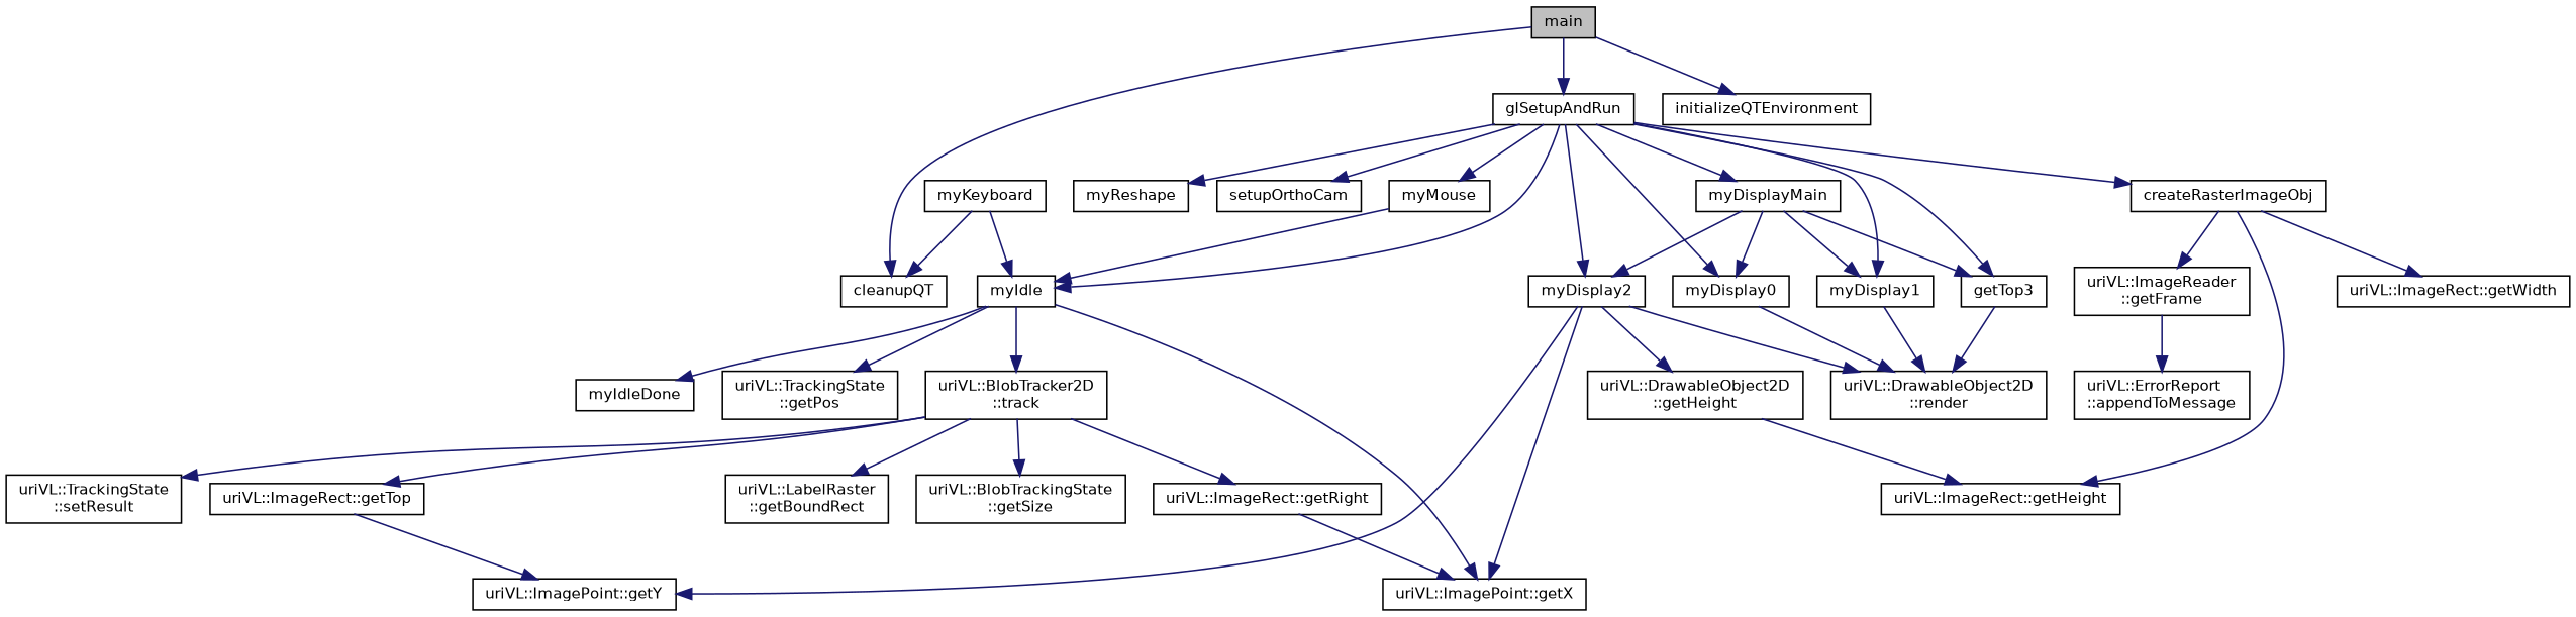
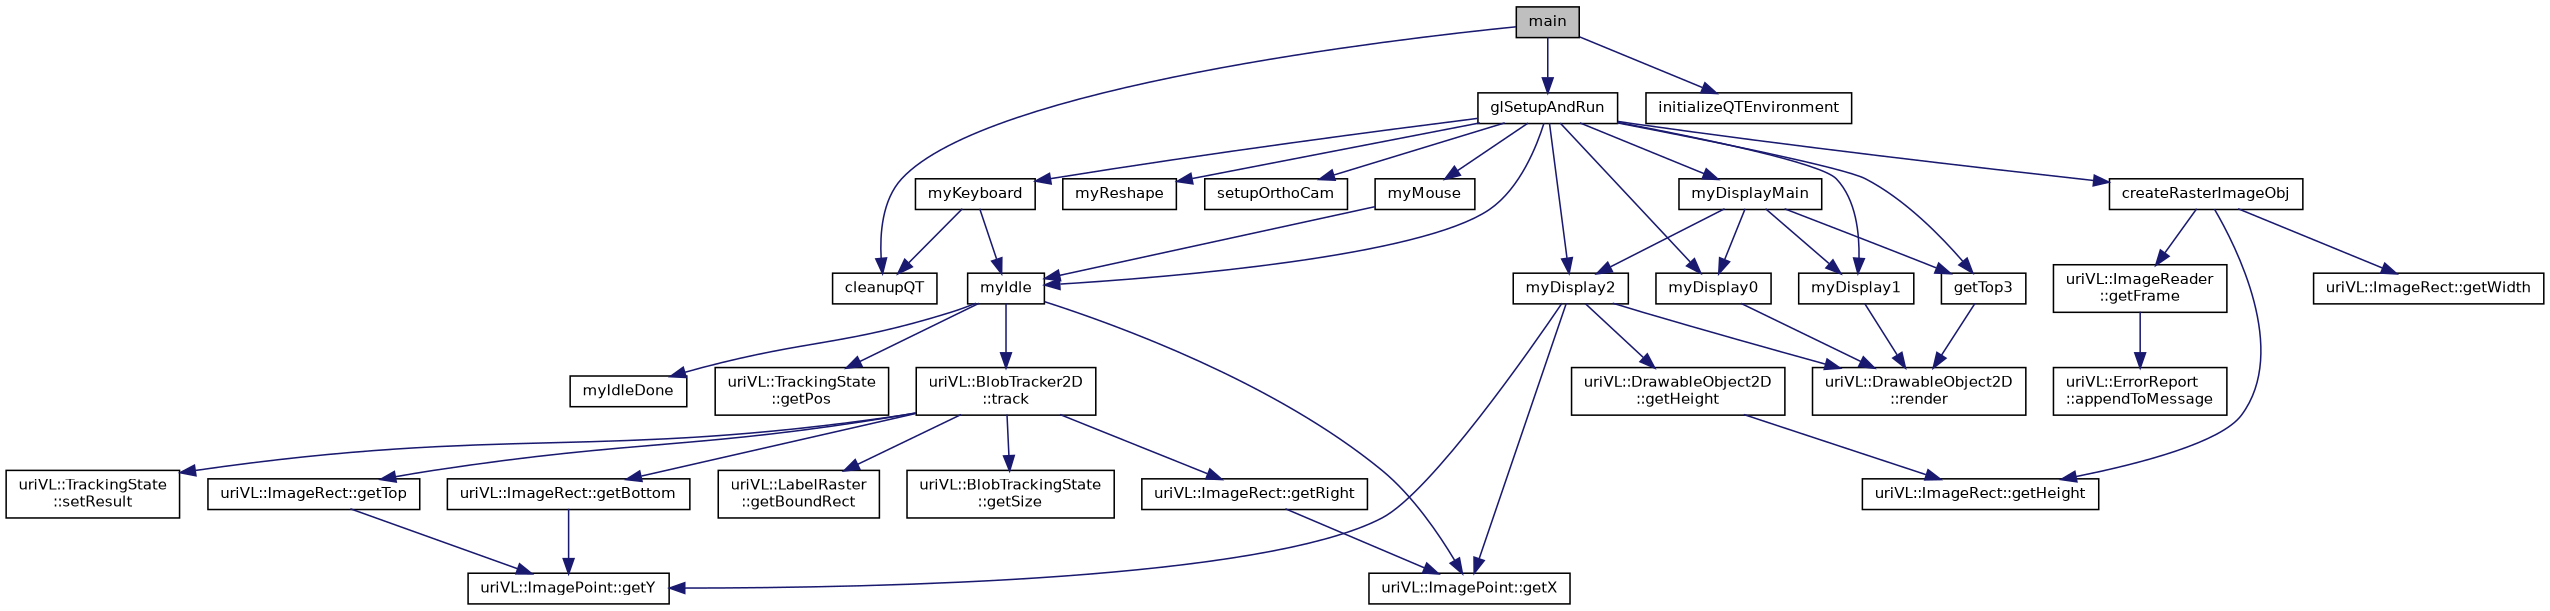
  digraph {
    rankdir=TB
    node [color=black fillcolor=white fontname=Helvetica fontsize=10 shape=record style=filled]
    edge [color=midnightblue fontname=Helvetica fontsize=10 labelfontname=Helvetica labelfontsize=10 style=solid]
    n1 [fillcolor=grey75 fontcolor=black height=0.2 label=main width=0.4]
    n2 [height=0.2 label=cleanupQT width=0.4]
    n3 [height=0.2 label=glSetupAndRun width=0.4]
    n4 [height=0.2 label=initializeQTEnvironment width=0.4]
    n5 [height=0.2 label=createRasterImageObj width=0.4]
    n6 [height=0.2 label=myDisplay0 width=0.4]
    n7 [height=0.2 label=myDisplay1 width=0.4]
    n8 [height=0.2 label=myDisplay2 width=0.4]
    n9 [height=0.2 label=getTop3 width=0.4]
    n10 [height=0.2 label=myDisplayMain width=0.4]
    n11 [height=0.2 label=myIdle width=0.4]
    n12 [height=0.2 label=myKeyboard width=0.4]
    n13 [height=0.2 label=myMouse width=0.4]
    n14 [height=0.2 label=myReshape width=0.4]
    n15 [height=0.2 label=setupOrthoCam width=0.4]
    n16 [height=0.2 label="uriVL::ImageReader\l::getFrame" width=0.4]
    n17 [height=0.2 label="uriVL::ImageRect::getHeight" width=0.4]
    n18 [height=0.2 label="uriVL::ImageRect::getWidth" width=0.4]
    n19 [height=0.2 label="uriVL::DrawableObject2D\l::render" width=0.4]
    n20 [height=0.2 label="uriVL::DrawableObject2D\l::getHeight" width=0.4]
    n21 [height=0.2 label="uriVL::ImagePoint::getX" width=0.4]
    n22 [height=0.2 label="uriVL::ImagePoint::getY" width=0.4]
    n23 [height=0.2 label="uriVL::BlobTracker2D\l::track" width=0.4]
    n24 [height=0.2 label="uriVL::TrackingState\l::getPos" width=0.4]
    n25 [height=0.2 label=myIdleDone width=0.4]
    n26 [height=0.2 label="uriVL::ErrorReport\l::appendToMessage" width=0.4]
    n27 [height=0.2 label="uriVL::LabelRaster\l::getBoundRect" width=0.4]
    n28 [height=0.2 label="uriVL::ImageRect::getRight" width=0.4]
+   n29 [height=0.2 label="uriVL::ImageRect::getBottom" width=0.4]
    n30 [height=0.2 label="uriVL::ImageRect::getTop" width=0.4]
    n31 [height=0.2 label="uriVL::BlobTrackingState\l::getSize" width=0.4]
    n32 [height=0.2 label="uriVL::TrackingState\l::setResult" width=0.4]
    n1 -> n2
    n1 -> n3
    n1 -> n4
    n3 -> n5
    n3 -> n6
    n3 -> n7
    n3 -> n8
    n3 -> n9
    n3 -> n10
    n3 -> n11
+   n3 -> n12
    n3 -> n13
    n3 -> n14
    n3 -> n15
    n5 -> n16
    n5 -> n17
    n5 -> n18
    n6 -> n19
    n7 -> n19
    n8 -> n19
    n8 -> n20
    n8 -> n21
    n8 -> n22
    n9 -> n19
    n10 -> n6
    n10 -> n7
    n10 -> n8
    n10 -> n9
    n11 -> n21
    n11 -> n23
    n11 -> n24
    n11 -> n25
    n12 -> n2
    n12 -> n11
    n13 -> n11
    n16 -> n26
    n20 -> n17
    n23 -> n27
    n23 -> n28
+   n23 -> n29
    n23 -> n30
    n23 -> n31
    n23 -> n32
    n28 -> n21
+   n29 -> n22
    n30 -> n22
  }
